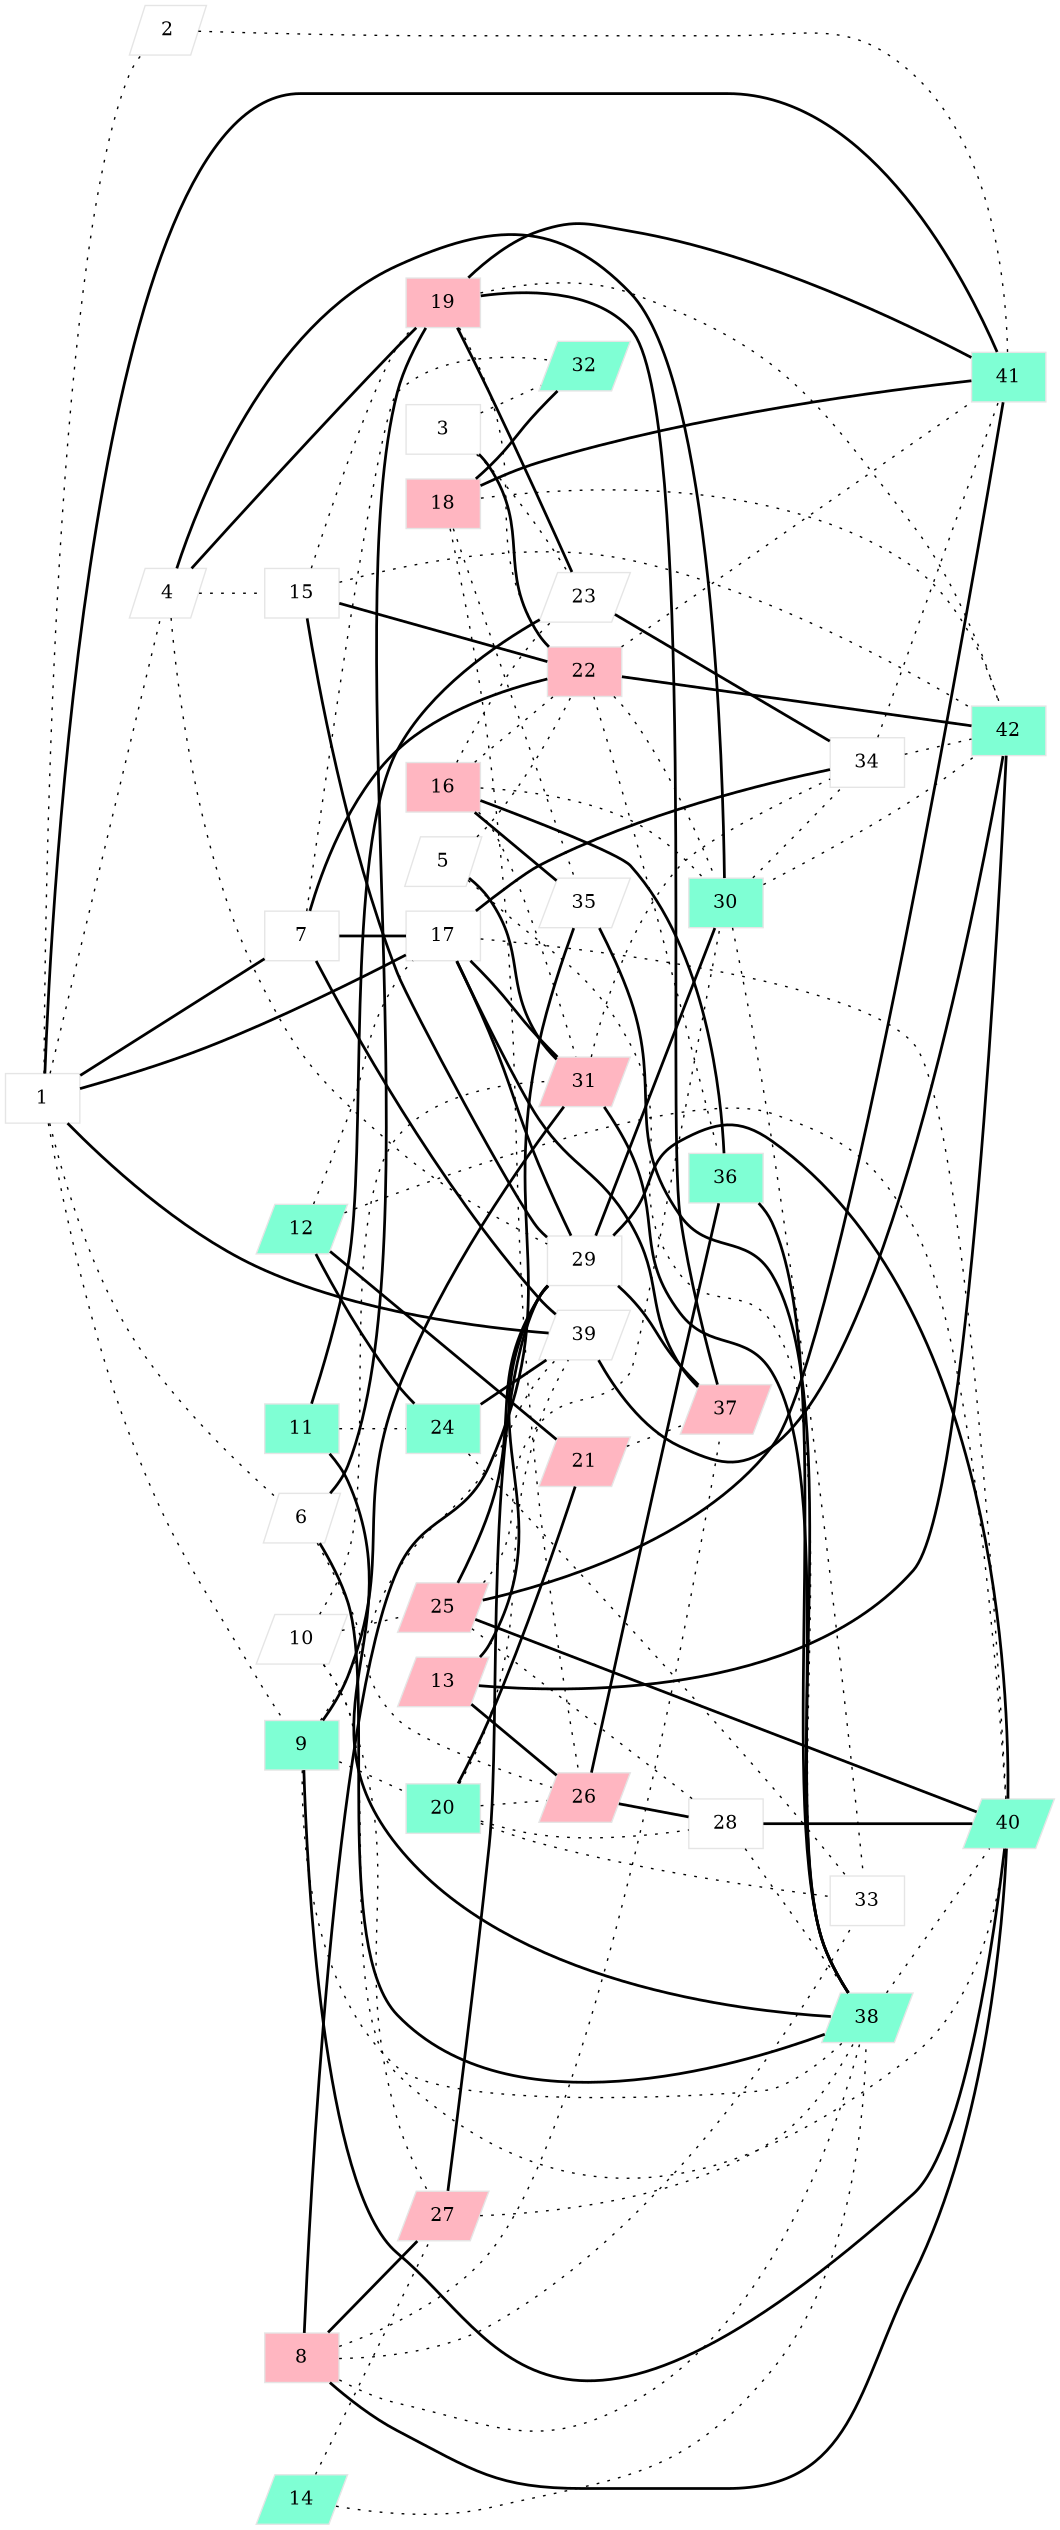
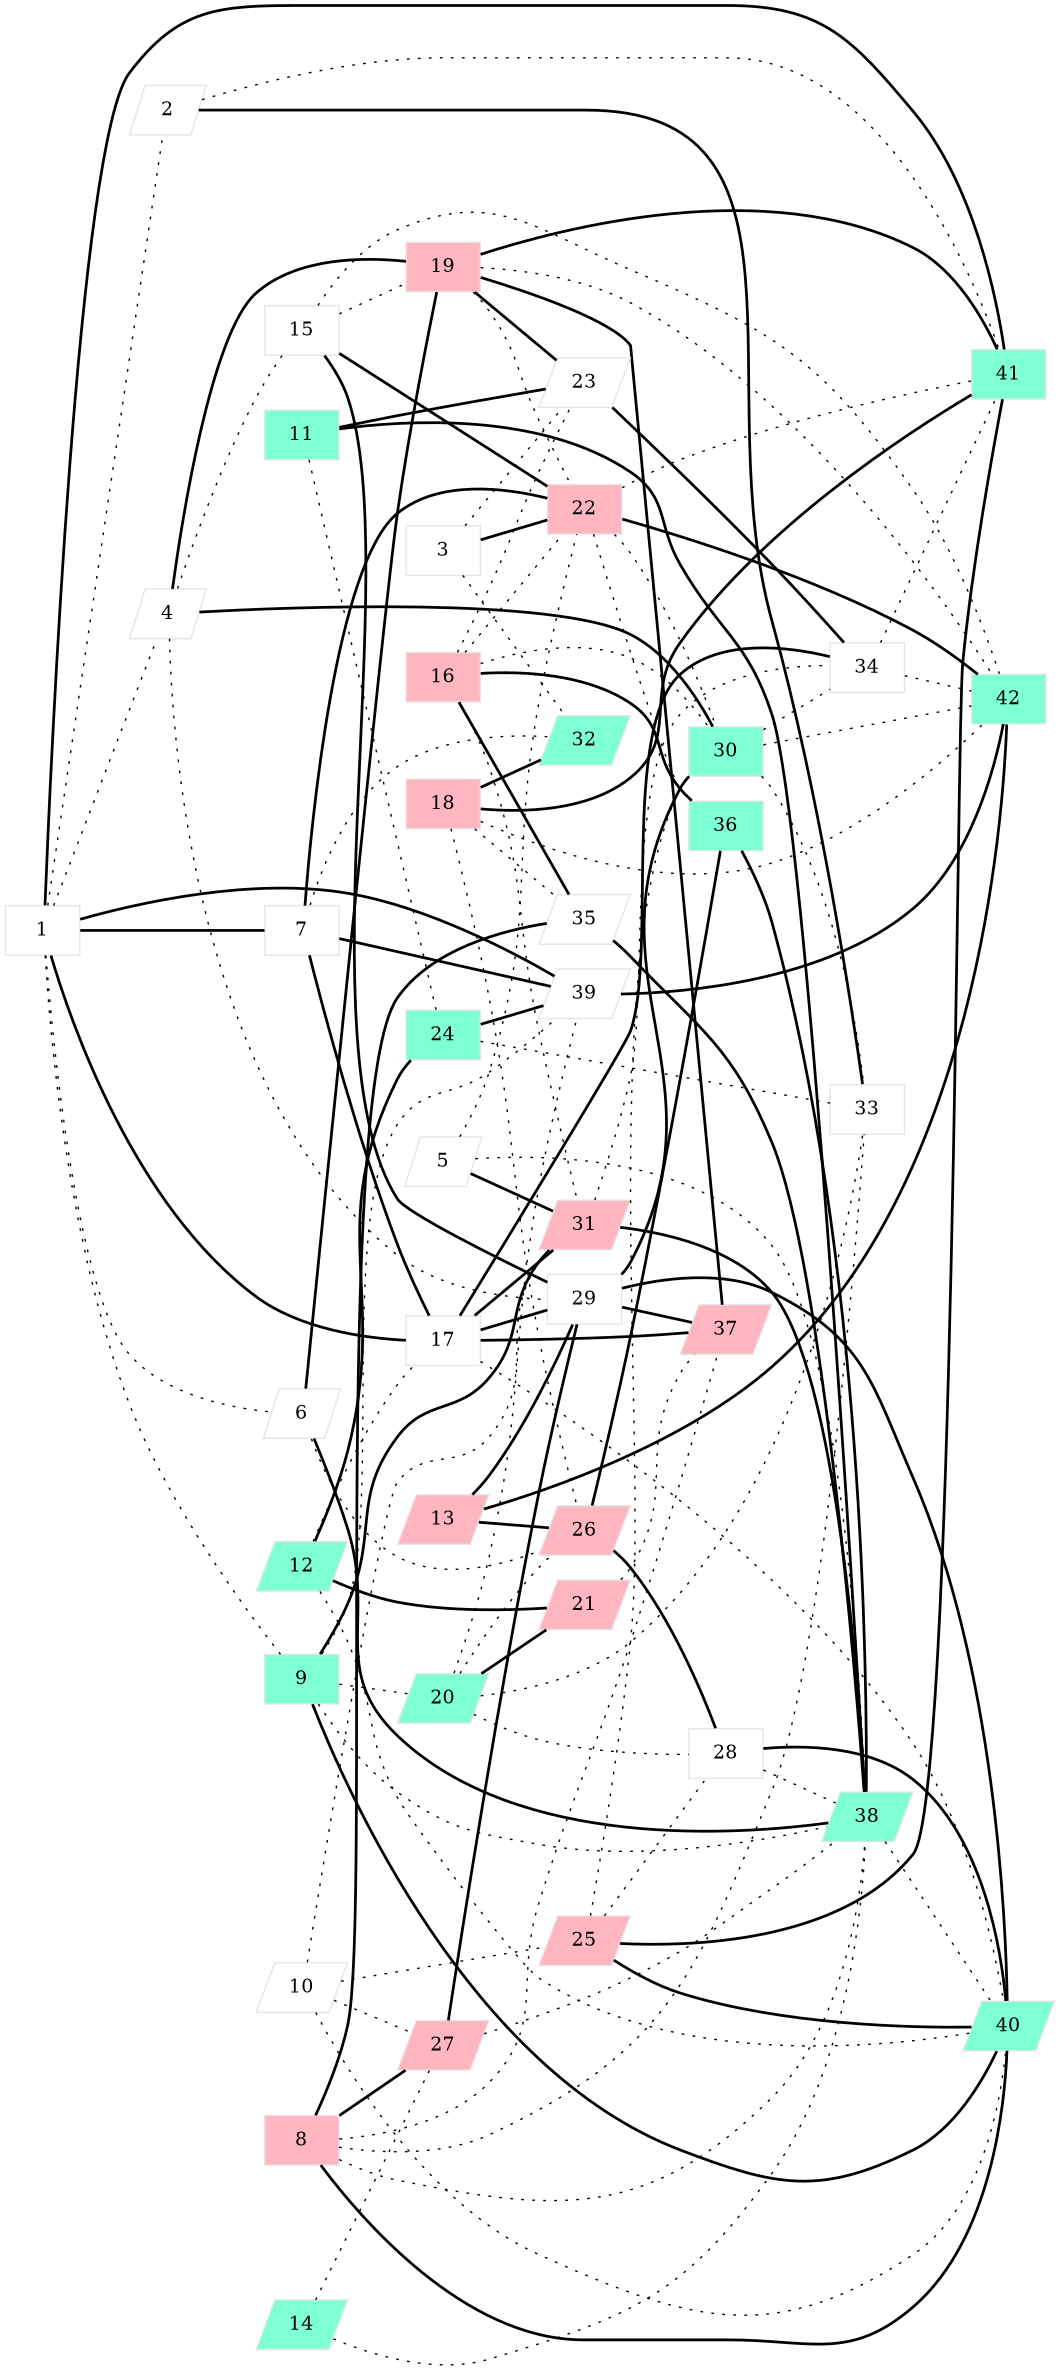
  graph {
    rankdir=LR
    node [color=gray90 fillcolor=white shape=parallelogram style=filled]
    edge [style=dotted weight=1.0]
    2
    1 [shape=box]
    4
    6
    7 [shape=box]
    9 [fillcolor=aquamarine shape=box]
    17 [shape=box]
    39
    41 [fillcolor=aquamarine shape=box]
    33 [shape=box]
    15 [shape=box]
    19 [fillcolor=lightpink shape=box]
    29 [shape=box]
    30 [fillcolor=aquamarine shape=box]
    38 [fillcolor=aquamarine]
    26 [fillcolor=lightpink]
    22 [fillcolor=lightpink shape=box]
    32 [fillcolor=aquamarine]
    31 [fillcolor=lightpink]
    40 [fillcolor=aquamarine]
-   20 [fillcolor=aquamarine shape=box]
+   20 [fillcolor=aquamarine]
    37 [fillcolor=lightpink]
    34 [shape=box]
    42 [fillcolor=aquamarine shape=box]
    3 [shape=box]
    23
    36 [fillcolor=aquamarine shape=box]
    5
    24 [fillcolor=aquamarine shape=box]
    28 [shape=box]
    8 [fillcolor=lightpink shape=box]
    27 [fillcolor=lightpink]
    35
    21 [fillcolor=lightpink]
    10
    25 [fillcolor=lightpink]
    11 [fillcolor=aquamarine shape=box]
    12 [fillcolor=aquamarine]
    13 [fillcolor=lightpink]
    14 [fillcolor=aquamarine]
    16 [fillcolor=lightpink shape=box]
    18 [fillcolor=lightpink shape=box]
    2 -- 41
+   2 -- 33 [style=bold]
    1 -- 2
    1 -- 4
    1 -- 6
    1 -- 7 [style=bold]
    1 -- 9
    1 -- 17 [style=bold weight=2.0]
    1 -- 39 [style=bold]
    1 -- 41 [style=bold]
    4 -- 15
    4 -- 19 [style=bold]
    4 -- 29
    4 -- 30 [style=bold]
    6 -- 19 [style=bold]
    6 -- 38 [style=bold]
    6 -- 26
    7 -- 17 [style=bold]
    7 -- 39 [style=bold]
    7 -- 22 [style=bold]
    7 -- 32
    9 -- 39
    9 -- 38
    9 -- 31 [style=bold]
    9 -- 40 [style=bold]
    9 -- 20
    17 -- 29 [style=bold]
    17 -- 31 [style=bold]
    17 -- 40
    17 -- 37 [style=bold]
    17 -- 34 [style=bold]
    39 -- 42 [style=bold]
    15 -- 19
    15 -- 29 [style=bold]
    15 -- 22 [style=bold]
    15 -- 42
    19 -- 41 [style=bold]
    19 -- 22
    19 -- 37 [style=bold]
    19 -- 42
    19 -- 23 [style=bold]
    29 -- 30 [style=bold]
    29 -- 40 [style=bold]
    29 -- 37 [style=bold]
    30 -- 33
    30 -- 34
    30 -- 42
    38 -- 40
    26 -- 36 [style=bold]
    26 -- 28 [style=bold]
    22 -- 41
    22 -- 30
    22 -- 42 [style=bold]
    22 -- 36
    31 -- 38 [style=bold]
    31 -- 34
    20 -- 39
    20 -- 33
    20 -- 26
    20 -- 28
    20 -- 21 [style=bold]
    34 -- 41
    34 -- 42
    3 -- 22 [style=bold]
    3 -- 32
    3 -- 23
    23 -- 34 [style=bold]
    36 -- 38 [style=bold]
    5 -- 38
    5 -- 22
    5 -- 31 [style=bold]
    24 -- 39 [style=bold weight=2.0]
    24 -- 33
    28 -- 38
    28 -- 40 [style=bold]
    8 -- 33
    8 -- 38
    8 -- 40 [style=bold]
    8 -- 37
    8 -- 27 [style=bold]
    8 -- 35 [style=bold]
    27 -- 29 [style=bold]
    27 -- 38 [weight=2.0]
    35 -- 38 [style=bold]
    21 -- 37
    10 -- 31
    10 -- 40
    10 -- 27
    10 -- 25
    25 -- 41 [style=bold]
-   25 -- 29 [style=bold]
    25 -- 30
    25 -- 40 [style=bold]
    25 -- 28
    11 -- 38 [style=bold]
    11 -- 23 [style=bold]
    11 -- 24
    12 -- 17
    12 -- 40
    12 -- 24 [style=bold]
    12 -- 21 [style=bold]
    13 -- 29 [style=bold]
    13 -- 26 [style=bold]
    13 -- 42 [style=bold]
    14 -- 38
    14 -- 27
    16 -- 30
    16 -- 22
    16 -- 31
    16 -- 23
    16 -- 36 [style=bold]
    16 -- 35 [style=bold]
    18 -- 41 [style=bold]
    18 -- 26
    18 -- 32 [style=bold]
    18 -- 42
    18 -- 35
  }
